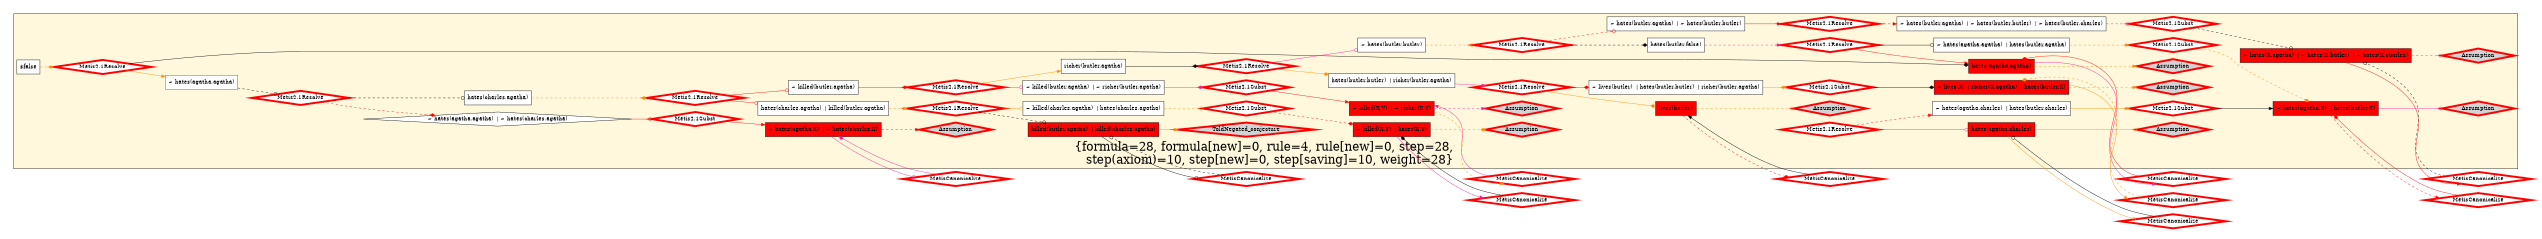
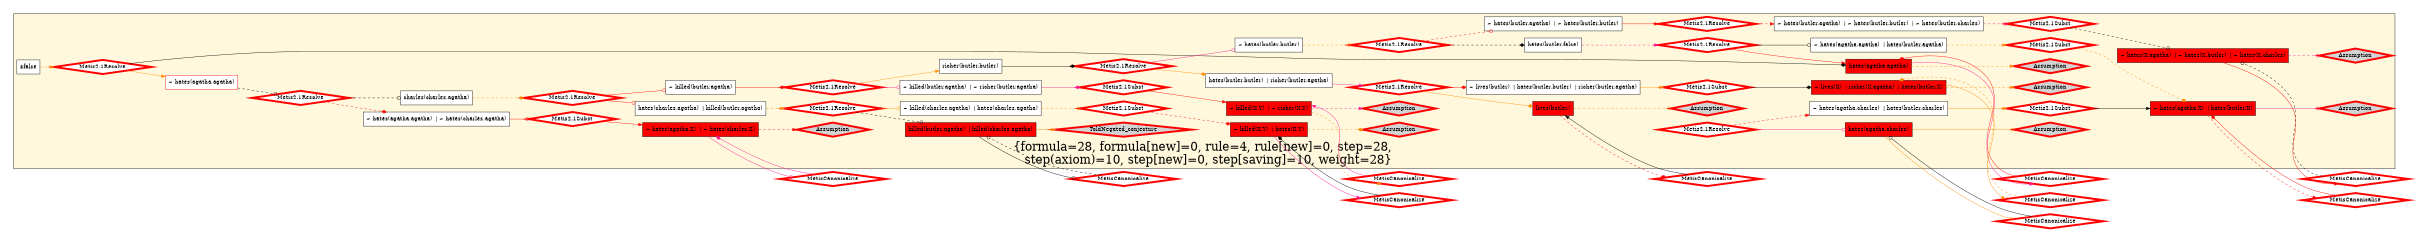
  digraph {
    rankdir=LR
    node [color=red fillcolor=white shape=diamond style=filled penwidth=5]
    edge [arrowhead=normal color=darkorange style=solid]
    n1 [color=black fillcolor=red label="hates(agatha,agatha)" shape=box penwidth=""]
    n2 [color=black fillcolor=red label="killed(butler,agatha)  | killed(charles,agatha)" shape=box penwidth=""]
    n3 [color=black fillcolor=red label="~ hates(agatha,X)  | hates(butler,X)" shape=box penwidth=""]
    n4 [color=black fillcolor=red label="~ hates(X,agatha)  | ~ hates(X,butler)  | ~ hates(X,charles)" shape=box penwidth=""]
    n5 [color=black label="hates(butler,butler)  | richer(butler,agatha)" shape=box penwidth=""]
    n6 [color=black fillcolor=red label="~ hates(agatha,X)  | ~ hates(charles,X)" shape=box penwidth=""]
    n7 [color=black fillcolor=red label="lives(butler)" shape=box penwidth=""]
    n8 [color=black label="$false" shape=box penwidth=""]
    n9 [color=black label="~ killed(butler,agatha)  | ~ richer(butler,agatha)" shape=box penwidth=""]
    n10 [color=black label="~ killed(charles,agatha)  | hates(charles,agatha)" shape=box penwidth=""]
    n11 [color=black fillcolor=red label="hates(agatha,charles)" shape=box penwidth=""]
-   n12 [color=black label="~ hates(agatha,agatha)  | ~ hates(charles,agatha)" penwidth=""]
+   n12 [color=black label="~ hates(agatha,agatha)  | ~ hates(charles,agatha)" shape=box penwidth=""]
    n13 [color=black label="~ killed(butler,agatha)" shape=box penwidth=""]
    n14 [color=black fillcolor=red label="~ lives(X)  | richer(X,agatha)  | hates(butler,X)" shape=box penwidth=""]
-   n15 [color=black label="richer(butler,agatha)" shape=box penwidth=""]
-   n16 [color=black label="hates(charles,agatha)" shape=box penwidth=""]
+   n15 [color=black label="richer(butler,butler)" shape=box penwidth=""]
+   n16 [color=black label="charles(charles,agatha)" shape=box penwidth=""]
    n17 [color=black label="hates(butler,false)" shape=box penwidth=""]
    n18 [color=black fillcolor=red label="~ killed(X,Y)  | ~ richer(X,Y)" shape=box penwidth=""]
    n19 [label="~ hates(agatha,agatha)" shape=box penwidth=""]
    n20 [color=black label="~ hates(butler,agatha)  | ~ hates(butler,butler)  | ~ hates(butler,charles)" shape=box penwidth=""]
    n21 [color=black label="~ lives(butler)  | hates(butler,butler)  | richer(butler,agatha)" shape=box penwidth=""]
    n22 [color=black label="hates(charles,agatha)  | killed(butler,agatha)" shape=box penwidth=""]
    n23 [color=black label="~ hates(agatha,agatha)  | hates(butler,agatha)" shape=box penwidth=""]
    n24 [color=black fillcolor=red label="~ killed(X,Y)  | hates(X,Y)" shape=box penwidth=""]
    n25 [color=black label="~ hates(butler,butler)" shape=box penwidth=""]
    n26 [color=black label="~ hates(butler,agatha)  | ~ hates(butler,butler)" shape=box penwidth=""]
    n27 [color=black label="~ hates(agatha,charles)  | hates(butler,charles)" shape=box penwidth=""]
    n28 [fillcolor=lightgrey label=Assumption]
    n29 [label="Metis2.1Resolve"]
    n30 [fillcolor=lightgrey label=Assumption]
    n31 [label="Metis2.1Resolve"]
    n32 [fillcolor=lightgrey label=Assumption]
    n33 [label="Metis2.1Resolve"]
    n34 [fillcolor=lightgrey label=Assumption]
    n35 [label="Metis2.1Resolve"]
    n36 [label="Metis2.1Resolve"]
    n37 [label="Metis2.1Subst"]
    n38 [fillcolor=lightgrey label=ToldNegated_conjecture]
    n39 [label="Metis2.1Resolve"]
    n40 [label="Metis2.1Resolve"]
    n41 [label="Metis2.1Subst"]
    n42 [label="Metis2.1Subst"]
    n43 [label="Metis2.1Subst"]
    n44 [label="Metis2.1Resolve"]
    n45 [fillcolor=lightgrey label=Assumption]
    n46 [label="Metis2.1Subst"]
    n47 [label="Metis2.1Resolve"]
    n48 [label="Metis2.1Resolve"]
    n49 [fillcolor=lightgrey label=Assumption]
    n50 [label="Metis2.1Resolve"]
    n51 [fillcolor=lightgrey label=Assumption]
    n52 [label="Metis2.1Subst"]
    n53 [fillcolor=lightgrey label=Assumption]
    n54 [fillcolor=lightgrey label=Assumption]
    n55 [label="Metis2.1Subst"]
    n56 [label=MetisCanonicalize]
    n57 [label=MetisCanonicalize]
    n58 [label=MetisCanonicalize]
    n59 [label=MetisCanonicalize]
    n60 [label=MetisCanonicalize]
    n61 [label=MetisCanonicalize]
    n62 [label=MetisCanonicalize]
    n63 [label=MetisCanonicalize]
    n64 [label=MetisCanonicalize]
    n65 [label=MetisCanonicalize]
    subgraph cluster_1 {
      fillcolor=cornsilk
      fontsize=30
      label="{formula=28, formula[new]=0, rule=4, rule[new]=0, step=28, \n  step(axiom)=10, step[new]=0, step[saving]=10, weight=28}"
      labelloc=b
      style=filled
      n1
      n2
      n3
      n4
      n5
      n6
      n7
      n8
      n9
      n10
      n11
      n12
      n13
      n14
      n15
      n16
      n17
      n18
      n19
      n20
      n21
      n22
      n23
      n24
      n25
      n26
      n27
      n28
      n29
      n30
      n31
      n32
      n33
      n34
      n35
      n36
      n37
      n38
      n39
      n40
      n41
      n42
      n43
      n44
      n45
      n46
      n47
      n48
      n49
      n50
      n51
      n52
      n53
      n54
      n55
    }
    n1 -> n30 [style=dashed]
    n1 -> n56 [color=deeppink]
    n2 -> n38
    n2 -> n57 [arrowhead=odot color=black]
    n3 -> n32 [arrowhead=odot color=deeppink]
    n3 -> n58 [color=red style=dashed]
    n4 -> n54 [arrowhead=odot color=deeppink style=dashed]
    n4 -> n59 [color=red]
    n5 -> n50 [color=deeppink]
    n6 -> n51 [color=red style=dashed]
    n6 -> n60 [arrowhead=odot color=deeppink]
    n7 -> n53 [arrowhead=odot style=dashed]
    n7 -> n61 [arrowhead=diamond color=red style=dashed]
    n8 -> n35 [style=dashed]
    n9 -> n46 [arrowhead=diamond color=deeppink]
    n10 -> n41 [arrowhead=odot style=dashed]
    n11 -> n49 [arrowhead=odot]
    n11 -> n62 [arrowhead=odot]
    n12 -> n52 [arrowhead=odot color=red]
    n13 -> n36 [arrowhead=diamond color=red]
    n14 -> n34 [style=dashed]
    n14 -> n63
    n15 -> n44 [arrowhead=diamond color=black]
    n16 -> n33 [arrowhead=diamond style=dashed]
    n17 -> n29 [color=deeppink style=dashed]
    n18 -> n28 [color=deeppink style=dashed]
    n18 -> n64 [style=dashed]
    n19 -> n39 [arrowhead=odot color=black style=dashed]
    n20 -> n55 [arrowhead=odot color=deeppink style=dashed]
    n21 -> n37
    n22 -> n48 [style=dashed]
    n23 -> n43 [style=dashed]
    n24 -> n45 [arrowhead=diamond style=dashed]
    n24 -> n65 [color=deeppink]
    n25 -> n31 [arrowhead=odot style=dashed]
    n26 -> n47 [color=red]
    n27 -> n42
    n29 -> n1 [color=red]
    n29 -> n23 [arrowhead=odot color=black]
    n31 -> n17 [arrowhead=diamond color=black style=dashed]
    n31 -> n26 [arrowhead=odot color=red style=dashed]
    n33 -> n13 [arrowhead=odot color=red]
    n33 -> n22 [arrowhead=odot color=red]
    n35 -> n1 [arrowhead=diamond color=black]
    n35 -> n19
    n36 -> n9 [arrowhead=odot color=deeppink]
    n36 -> n15
    n37 -> n14 [arrowhead=diamond color=black]
    n39 -> n12 [arrowhead=diamond color=red style=dashed]
    n39 -> n16 [arrowhead=odot color=black style=dashed]
    n40 -> n11 [arrowhead=odot color=deeppink]
    n40 -> n27 [color=red style=dashed]
    n41 -> n24 [arrowhead=diamond color=red style=dashed]
    n42 -> n3 [color=black]
    n43 -> n3 [arrowhead=diamond style=dashed]
    n44 -> n5 [arrowhead=diamond]
    n44 -> n25 [arrowhead=odot color=deeppink]
    n46 -> n18 [color=red]
    n47 -> n20 [color=red style=dashed]
    n48 -> n2 [arrowhead=odot color=black style=dashed]
    n48 -> n10 [arrowhead=odot]
    n50 -> n7 [arrowhead=diamond]
    n50 -> n21 [arrowhead=diamond color=red]
    n52 -> n6 [color=red]
    n55 -> n4 [arrowhead=odot color=black style=dashed]
    n56 -> n1 [arrowhead=diamond color=red]
    n57 -> n2 [arrowhead=odot color=black style=dashed]
    n58 -> n3 [arrowhead=diamond color=red]
    n59 -> n4 [arrowhead=odot color=black style=dashed]
    n60 -> n6 [arrowhead=diamond color=deeppink]
    n61 -> n7 [color=black]
    n62 -> n11 [arrowhead=odot color=black]
    n63 -> n14 [arrowhead=diamond style=dashed]
    n64 -> n18 [color=deeppink]
    n65 -> n24 [arrowhead=diamond color=black]
  }
